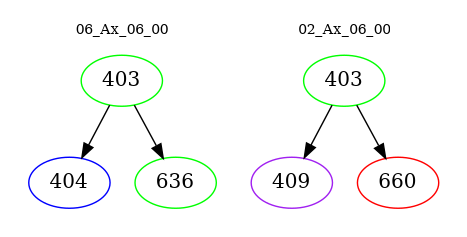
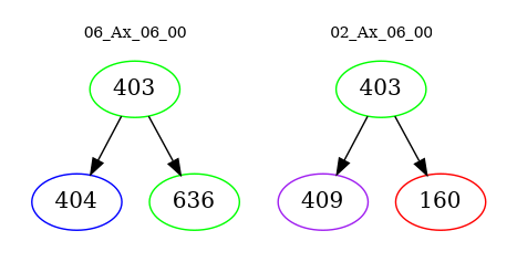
  digraph {
    node [color=green]
    edge [color=black]
    n1 [label=403]
    n2 [color=blue label=404]
    n3 [label=636]
    n4 [label=403]
    n5 [color=purple label=409]
-   n6 [color=red label=660]
+   n6 [color=red label=160]
    subgraph cluster_1 {
      color=white
      fontsize=10
      label="06_Ax_06_00"
      n1
      n2
      n3
    }
    subgraph cluster_2 {
      color=white
      fontsize=10
      label="02_Ax_06_00"
      n4
      n5
      n6
    }
    n1 -> n2
    n1 -> n3
    n4 -> n5
    n4 -> n6
  }
